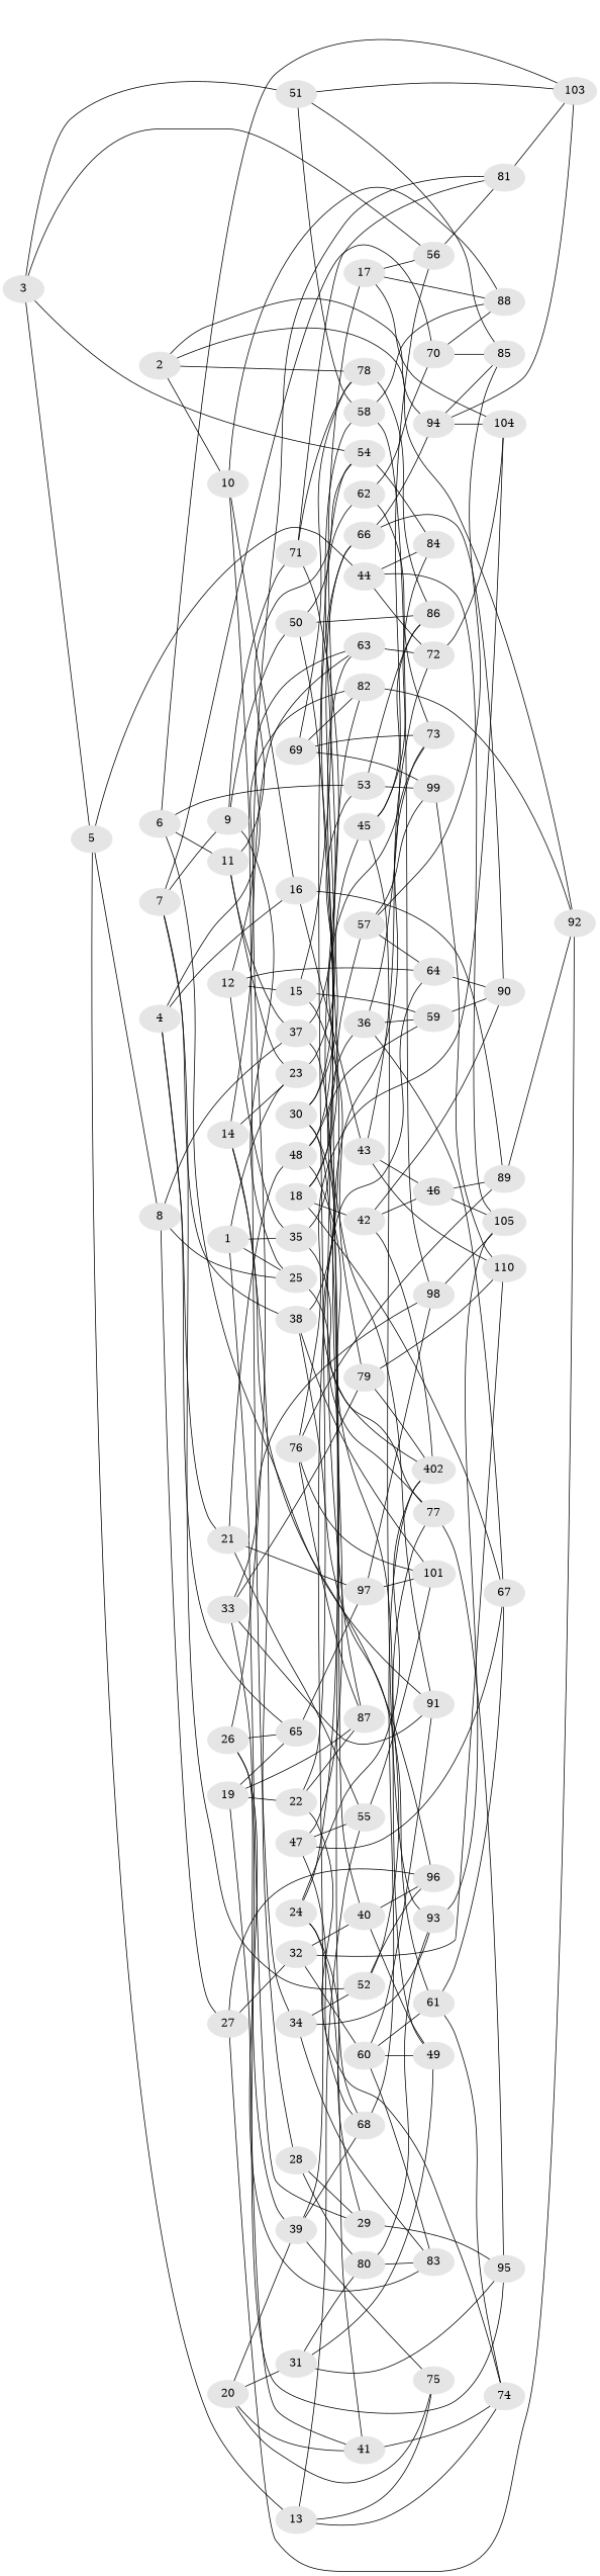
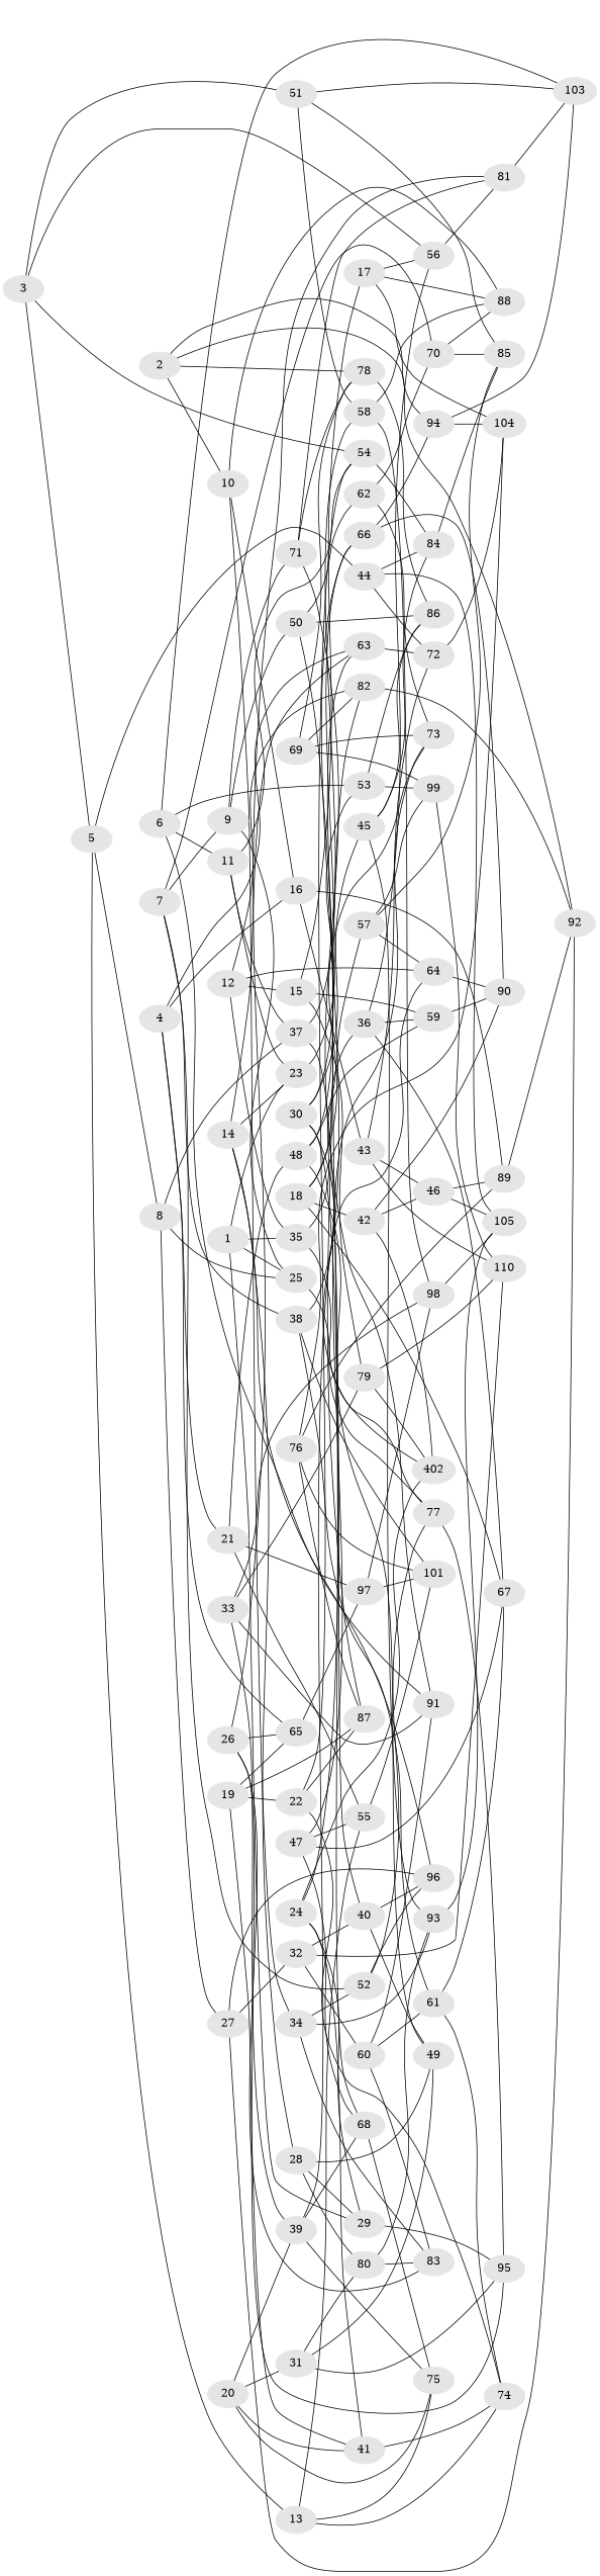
  graph {
    rankdir=LR
    node [color=gray90 style=filled]
    1
    23
    25
    29
    35
    53
    n7 [label=402]
    95
    59
    77
    2
    10
    78
    92
    94
    16
    34
    88
    86
    103
    104
    3
    5
    51
    54
    56
    8
    13
    44
    58
    85
    84
    81
    4
    21
    63
    65
    43
    89
    55
    48
    97
    72
    27
    37
    74
    75
    105
    6
    11
    91
    99
    7
    9
    38
    52
    70
    50
    71
    66
    61
    101
    96
    32
    40
    87
    62
    83
    93
    12
    15
    64
    82
    17
    79
    90
    14
    28
    49
    80
    n81 [label=110]
    46
    18
    36
    42
    67
    73
    19
    22
    41
    20
    31
    39
    68
    57
    98
    24
    26
    60
    30
    45
    33
    47
    69
    76
    1 -- 23
    1 -- 25
    1 -- 29
    1 -- 35
    23 -- 53
    25 -- n7
    29 -- 95
    35 -- 59
    35 -- 77
    53 -- 86
    53 -- 99
    59 -- 90
    77 -- 95
    2 -- 10
    2 -- 78
    2 -- 92
    2 -- 94
    10 -- 16
    10 -- 34
    10 -- 88
    78 -- 86
    94 -- 103
    94 -- 104
    16 -- 43
    16 -- 89
    34 -- 52
    34 -- 83
    34 -- 93
    3 -- 5
    3 -- 51
    3 -- 54
    3 -- 56
    5 -- 8
    5 -- 13
    5 -- 44
    51 -- 103
    51 -- 58
    51 -- 85
    54 -- 84
    56 -- 81
    8 -- 25
    8 -- 27
    8 -- 37
    13 -- 55
    13 -- 74
    13 -- 75
    44 -- 84
    44 -- 72
    44 -- 105
    58 -- 88
    58 -- 98
-   94 -- 85
+   84 -- 85
    81 -- 103
    4 -- 16
    4 -- 21
    4 -- 63
    4 -- 65
    21 -- 55
    21 -- 48
    21 -- 97
    63 -- 72
    65 -- 97
    43 -- 72
    43 -- n81
    43 -- 46
    89 -- 92
    55 -- 101
    48 -- 63
    48 -- 49
    48 -- 57
    97 -- 101
    97 -- 98
    72 -- 104
    27 -- 92
    27 -- 96
    27 -- 32
    37 -- 58
    37 -- 40
    6 -- 53
    6 -- 103
    6 -- 11
    6 -- 91
    11 -- 23
    11 -- 54
    11 -- 37
    99 -- n81
    7 -- 9
    7 -- 38
    7 -- 52
    7 -- 70
    9 -- 25
    9 -- 50
    9 -- 71
    38 -- 66
    38 -- 61
    38 -- 101
    52 -- 77
    52 -- 96
    70 -- 88
    70 -- 85
    50 -- 86
    50 -- 87
    50 -- 62
    71 -- 78
    71 -- 81
    71 -- 91
    66 -- 94
    66 -- 90
    61 -- 74
    61 -- 67
    32 -- 40
    32 -- n81
    32 -- 60
    40 -- 96
    40 -- 49
    62 -- 70
    62 -- 73
    93 -- 105
    12 -- 35
    12 -- 15
    12 -- 64
    12 -- 82
    15 -- 59
    15 -- 17
    15 -- 79
    64 -- 90
    82 -- 92
    17 -- 88
    17 -- 104
    17 -- 56
    79 -- n7
    79 -- n81
    14 -- 23
    14 -- 63
    14 -- 96
    14 -- 28
    28 -- 29
-   60 -- 49
+   28 -- 49
    28 -- 80
    80 -- 83
    80 -- 93
    46 -- 89
    46 -- 105
    18 -- 36
    18 -- 42
    18 -- 67
    18 -- 73
    36 -- 59
    36 -- 56
    36 -- 67
    42 -- n7
    42 -- 90
    42 -- 46
    19 -- 65
    19 -- 87
    19 -- 22
    19 -- 41
    22 -- 54
    22 -- 74
    22 -- 87
    41 -- 74
    20 -- 75
    20 -- 41
    20 -- 31
    20 -- 39
    31 -- 95
    31 -- 49
    31 -- 80
    39 -- 75
    39 -- 64
    39 -- 68
-   68 -- n7
+   68 -- 75
    57 -- 85
    57 -- 99
    57 -- 64
    98 -- 105
    24 -- 29
    24 -- n7
    24 -- 82
    24 -- 41
    26 -- 95
    26 -- 81
    26 -- 65
    26 -- 83
    60 -- 91
    60 -- 61
    60 -- 83
    30 -- 77
    30 -- 66
    30 -- 68
    30 -- 45
    45 -- 86
    45 -- 84
    45 -- 93
    33 -- 91
    33 -- 79
    33 -- 39
    33 -- 98
    47 -- 55
    47 -- 67
    47 -- 73
    47 -- 68
    69 -- 78
    69 -- 99
    69 -- 82
    69 -- 73
    76 -- 104
    76 -- 89
    76 -- 101
    76 -- 87
  }
